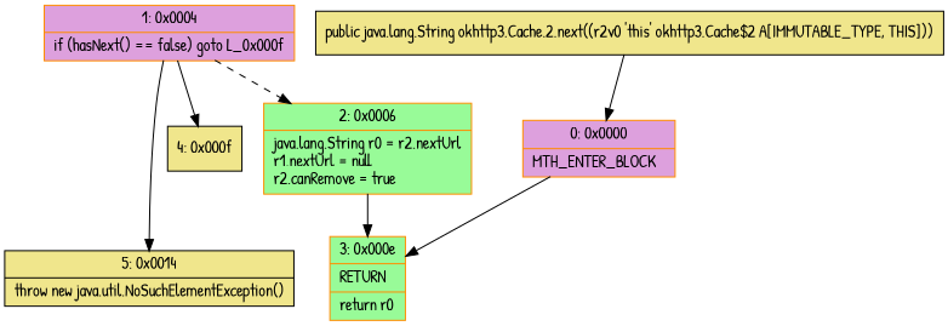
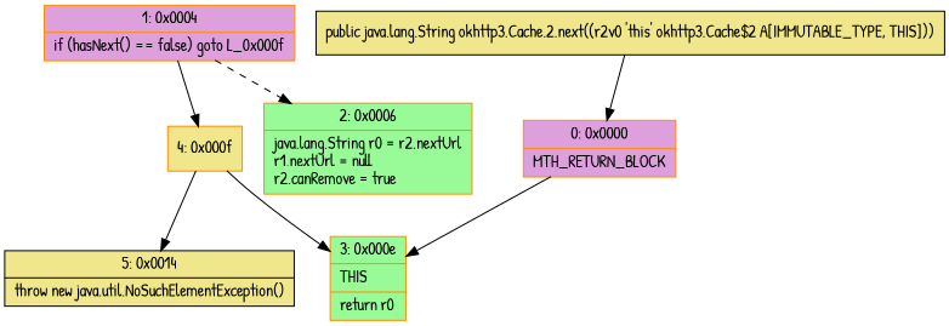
  digraph {
    fontname="Patrick Hand"
    node [color=darkorange fillcolor=khaki fontname="Patrick Hand" shape=record style=filled]
    edge [fontname="Patrick Hand"]
-   n1 [fillcolor=plum label="{0\:\ 0x0000|MTH_ENTER_BLOCK\l}"]
-   n2 [fillcolor=palegreen label="{3\:\ 0x000e|RETURN\l|return r0\l}"]
+   n1 [fillcolor=plum label="{0\:\ 0x0000|MTH_RETURN_BLOCK\l}"]
+   n2 [fillcolor=palegreen label="{3\:\ 0x000e|THIS\l|return r0\l}"]
    n3 [fillcolor=plum label="{1\:\ 0x0004|if (hasNext() == false) goto L_0x000f\l}"]
    n4 [fillcolor=palegreen label="{2\:\ 0x0006|java.lang.String r0 = r2.nextUrl\lr1.nextUrl = null\lr2.canRemove = true\l}"]
-   n5 [color=black label="{4\:\ 0x000f}"]
+   n5 [label="{4\:\ 0x000f}"]
    n6 [color=black label="{5\:\ 0x0014|throw new java.util.NoSuchElementException()\l}"]
    n7 [color=black label="{public java.lang.String okhttp3.Cache.2.next((r2v0 'this' okhttp3.Cache$2 A[IMMUTABLE_TYPE, THIS])) }"]
    n1 -> n2
    n3 -> n4 [style=dashed]
    n3 -> n5
-   n4 -> n2
-   n3 -> n6
+   n5 -> n2
+   n5 -> n6
    n7 -> n1
  }
